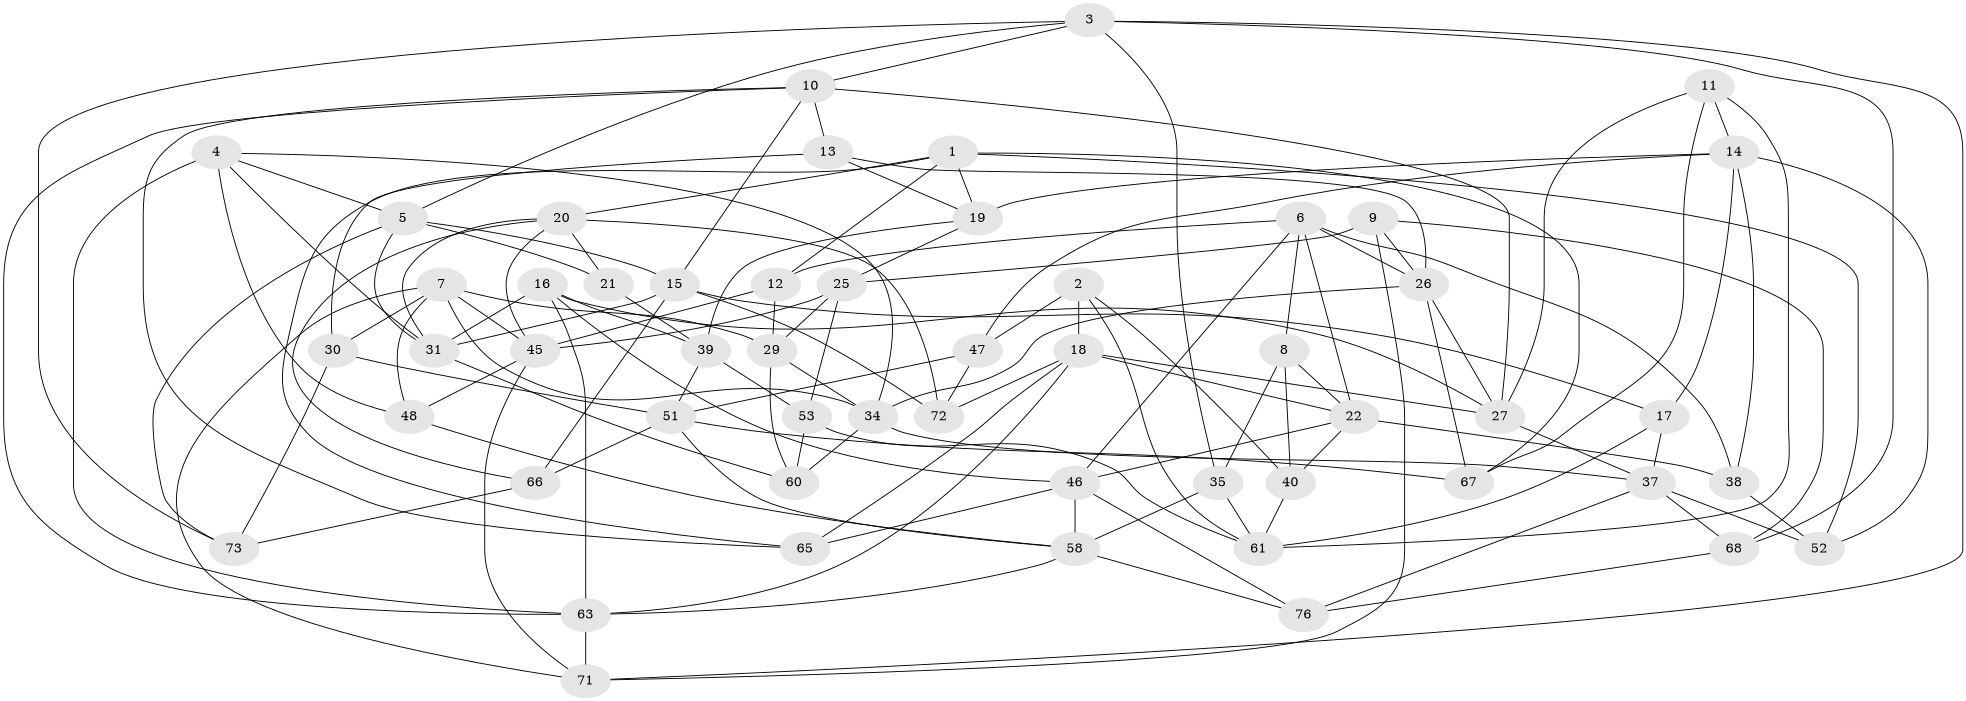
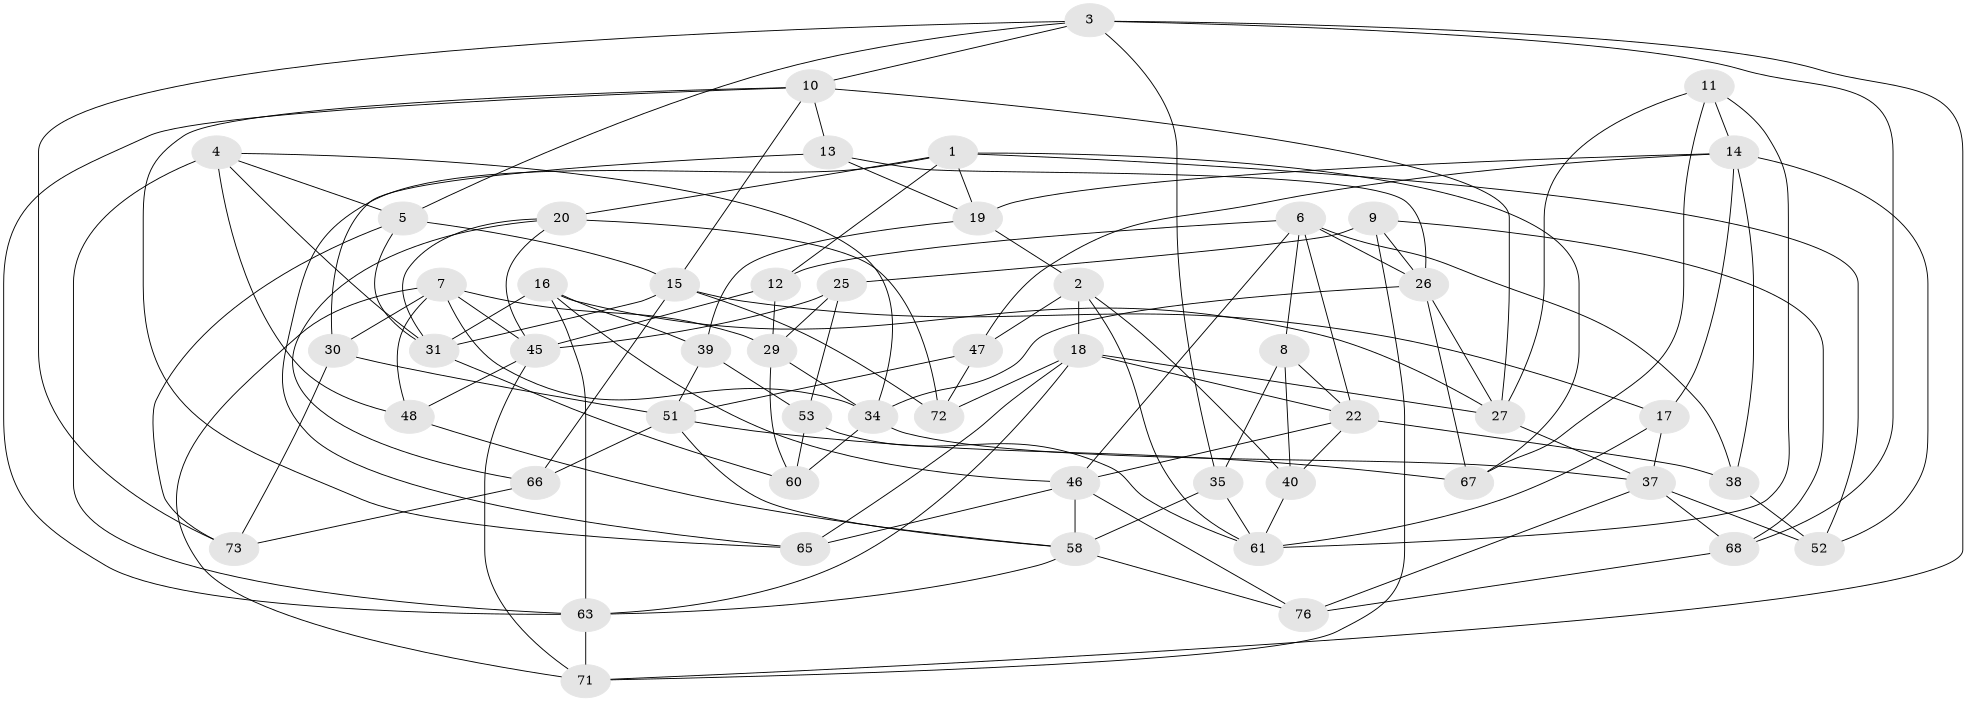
  graph {
    node [color=gray90 style=filled]
    1 [super="+24"]
    12
    19 [super="+50"]
    20 [super="+59"]
    52
    65
    67
    29 [super="+75"]
    45 [super="+62"]
    25 [super="+32"]
    39 [super="+57"]
    31 [super="+43"]
-   21
    66
    72
    18 [super="+33"]
    63 [super="+79"]
    22 [super="+36"]
    27 [super="+49"]
    2
    40
    47
    61 [super="+82"]
    51 [super="+69"]
    3 [super="+42"]
    5 [super="+44"]
    10 [super="+54"]
    35
    68
    71 [super="+74"]
    73
    15 [super="+28"]
    13
    58 [super="+64"]
    76
    4 [super="+55"]
    34 [super="+70"]
    48
    60
    37 [super="+41"]
    17
    6 [super="+56"]
    8
    26 [super="+80"]
    38
    46 [super="+78"]
    7 [super="+81"]
    30
    53
    9
    14 [super="+77"]
    11
    16 [super="+23"]
    1 -- 12
    1 -- 19
    1 -- 20
    1 -- 52
    1 -- 65
    1 -- 67
    12 -- 29
    12 -- 45
-   19 -- 25
+   19 -- 2
    19 -- 39
    20 -- 45
    20 -- 31
-   20 -- 21
    20 -- 66
    20 -- 72
    29 -- 34
    29 -- 60
    45 -- 71
    45 -- 48
    25 -- 29 [weight=2]
    25 -- 45
    25 -- 53
    39 -- 51
    39 -- 53
    31 -- 60
-   21 -- 39 [weight=2]
    66 -- 73
    18 -- 65
    18 -- 72
    18 -- 63
    18 -- 22
    18 -- 27
    63 -- 71
    22 -- 40
    22 -- 38
    22 -- 46
    27 -- 37
    2 -- 18
    2 -- 40
    2 -- 47
    2 -- 61
    40 -- 61
    47 -- 72
    47 -- 51
    51 -- 67
    51 -- 66
    51 -- 58
    3 -- 5
    3 -- 10
    3 -- 35
    3 -- 68
    3 -- 71
    3 -- 73
    5 -- 31
-   5 -- 21
    5 -- 73
    5 -- 15
    10 -- 65
    10 -- 63
    10 -- 27
    10 -- 15
    10 -- 13
    35 -- 61
    35 -- 58
    68 -- 76
    15 -- 31
    15 -- 66
    15 -- 72
    15 -- 17
    13 -- 19
    13 -- 26
    13 -- 30
    58 -- 63
    58 -- 76
    4 -- 31
    4 -- 63
    4 -- 5
    4 -- 34
    4 -- 48
    34 -- 60
    34 -- 37
    48 -- 58
    37 -- 52
    37 -- 68
    37 -- 76
    17 -- 61
    17 -- 37
    6 -- 12
    6 -- 22
    6 -- 8
    6 -- 26
    6 -- 38
    6 -- 46
    8 -- 22
    8 -- 40
    8 -- 35
    26 -- 67
    26 -- 27
    26 -- 34
    38 -- 52
    46 -- 65
    46 -- 58
    46 -- 76
    7 -- 29
    7 -- 45
    7 -- 71
    7 -- 34
    7 -- 48
    7 -- 30
    30 -- 51
    30 -- 73
    53 -- 61
    53 -- 60
    9 -- 25
    9 -- 68
    9 -- 71
    9 -- 26
    14 -- 19
    14 -- 52
    14 -- 47
    14 -- 17
    14 -- 38
    11 -- 67
    11 -- 27
    11 -- 61
    11 -- 14
    16 -- 39
    16 -- 31
    16 -- 63
    16 -- 27
    16 -- 46
  }
